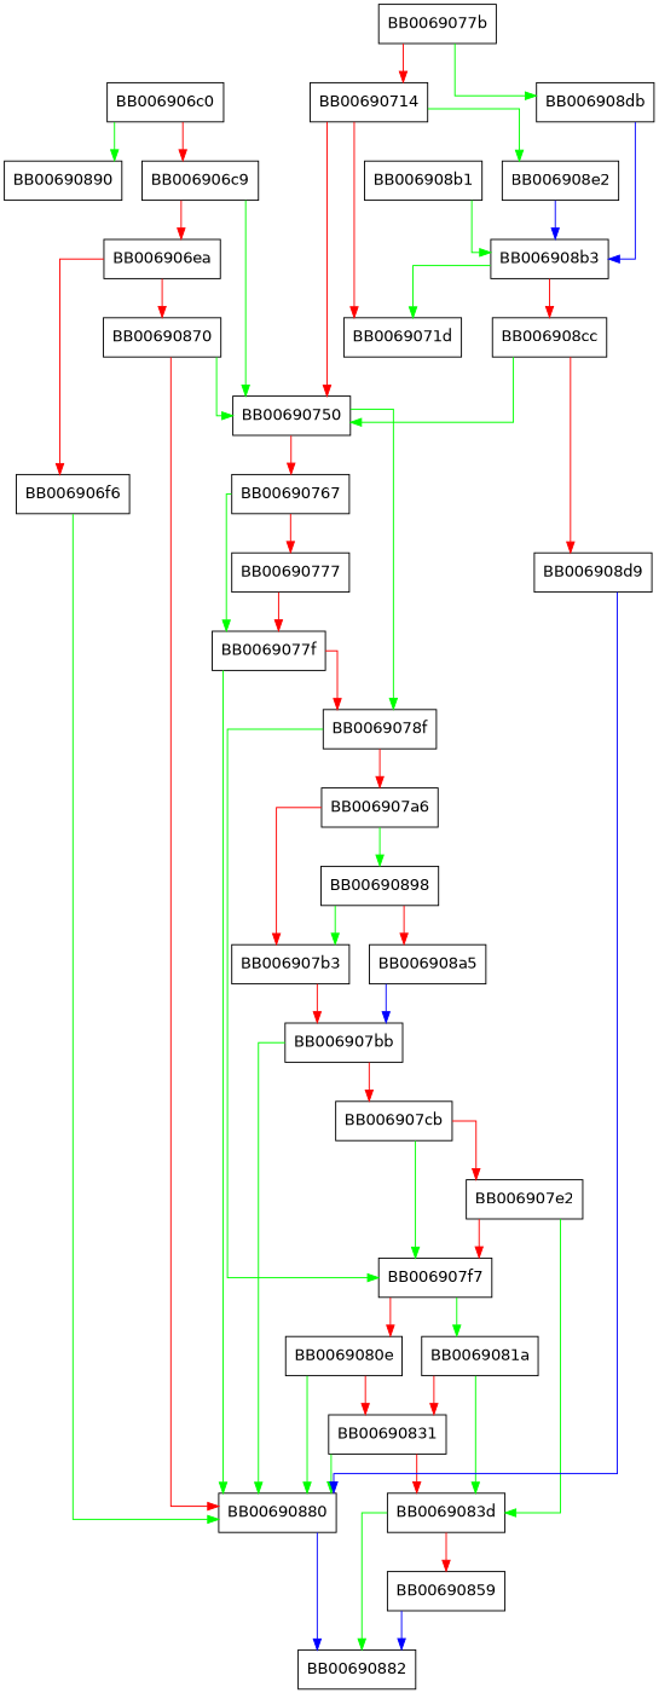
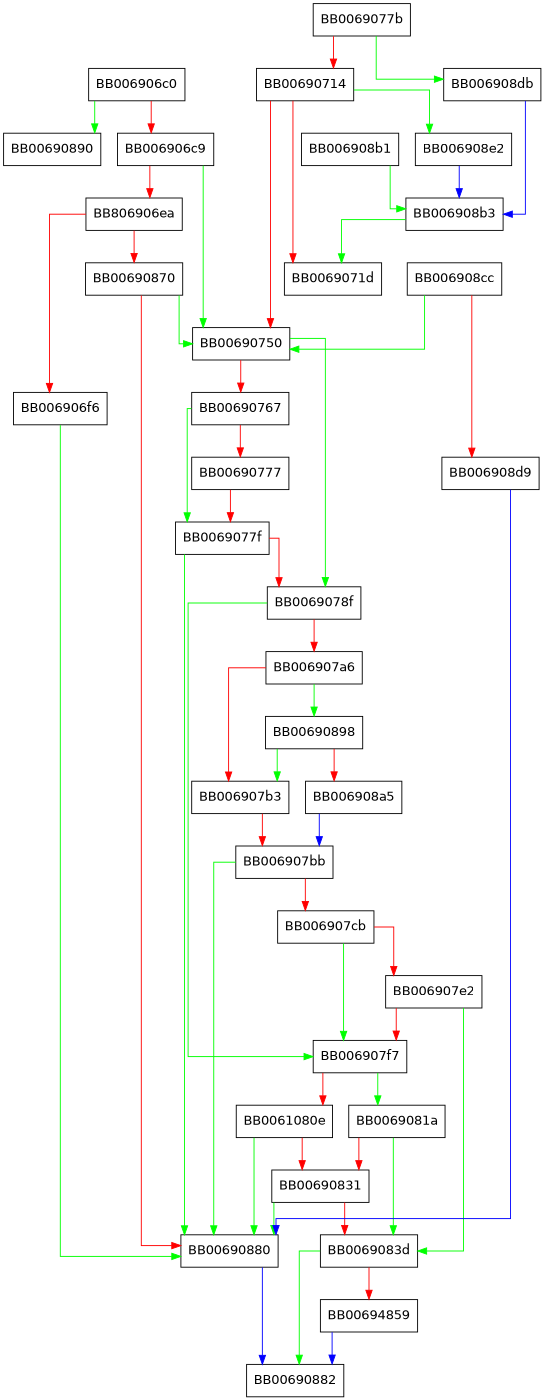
  digraph {
    fontname="DejaVu Sans"
    splines=ortho
    node [fontname="DejaVu Sans" shape=box]
    edge [color=red fontname="DejaVu Sans"]
    BB006906c0
    BB00690890
    BB006906c9
    BB00690750
-   BB006906ea
+   BB006906ea [label=BB806906ea]
    BB0069078f
    BB00690767
    BB00690870
    BB006906f6
    BB006907a6
    BB006907f7
    BB0069077f
    BB00690777
    BB00690880
    BB00690882
    BB006908b1
    BB006908b3
    n18 [label=BB0069077b]
    BB006908db
    BB00690714
    BB0069071d
    BB006908cc
    BB006908e2
    BB006907cb
    BB006907e2
    BB00690898
    BB006907b3
    BB0069081a
-   BB0069080e
+   BB0069080e [label=BB0061080e]
    BB0069083d
    BB006908a5
    BB006907bb
    BB00690831
-   BB00690859
+   BB00690859 [label=BB00694859]
    BB006908d9
    BB006906c0 -> BB00690890 [color=green]
    BB006906c0 -> BB006906c9
    BB006906c9 -> BB00690750 [color=green]
    BB006906c9 -> BB006906ea
    BB00690750 -> BB0069078f [color=green]
    BB00690750 -> BB00690767
    BB006906ea -> BB00690870
    BB006906ea -> BB006906f6
    BB0069078f -> BB006907a6
    BB0069078f -> BB006907f7 [color=green]
    BB00690767 -> BB0069077f [color=green]
    BB00690767 -> BB00690777
    BB00690870 -> BB00690750 [color=green]
    BB00690870 -> BB00690880
    BB006906f6 -> BB00690880 [color=green]
    BB006907a6 -> BB00690898 [color=green]
    BB006907a6 -> BB006907b3
    BB006907f7 -> BB0069081a [color=green]
    BB006907f7 -> BB0069080e
    BB0069077f -> BB0069078f
    BB0069077f -> BB00690880 [color=green]
    BB00690777 -> BB0069077f
    BB00690880 -> BB00690882 [color=blue]
    BB006908b1 -> BB006908b3 [color=green]
    BB006908b3 -> BB0069071d [color=green]
-   BB006908b3 -> BB006908cc
    n18 -> BB006908db [color=green]
    n18 -> BB00690714
    BB006908db -> BB006908b3 [color=blue]
    BB00690714 -> BB00690750
    BB00690714 -> BB0069071d
    BB00690714 -> BB006908e2 [color=green]
    BB006908cc -> BB00690750 [color=green]
    BB006908cc -> BB006908d9
    BB006908e2 -> BB006908b3 [color=blue]
    BB006907cb -> BB006907f7 [color=green]
    BB006907cb -> BB006907e2
    BB006907e2 -> BB006907f7
    BB006907e2 -> BB0069083d [color=green]
    BB00690898 -> BB006907b3 [color=green]
    BB00690898 -> BB006908a5
    BB006907b3 -> BB006907bb
    BB0069081a -> BB0069083d [color=green]
    BB0069081a -> BB00690831
    BB0069080e -> BB00690880 [color=green]
    BB0069080e -> BB00690831
    BB0069083d -> BB00690882 [color=green]
    BB0069083d -> BB00690859
    BB006908a5 -> BB006907bb [color=blue]
    BB006907bb -> BB00690880 [color=green]
    BB006907bb -> BB006907cb
    BB00690831 -> BB00690880 [color=green]
    BB00690831 -> BB0069083d
    BB00690859 -> BB00690882 [color=blue]
    BB006908d9 -> BB00690880 [color=blue]
  }
